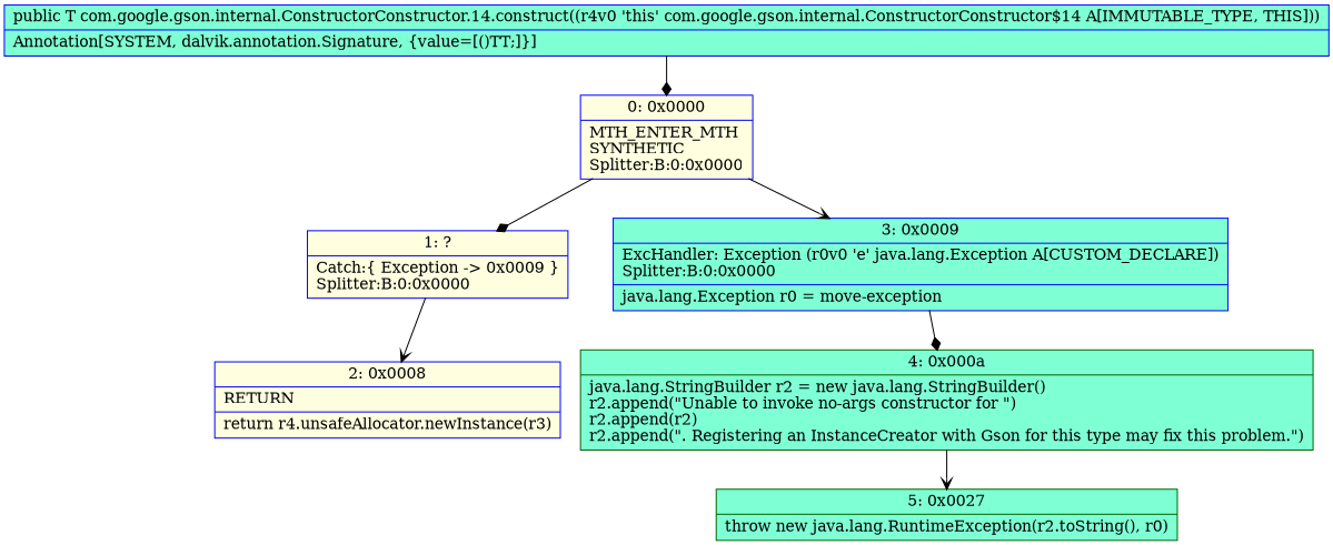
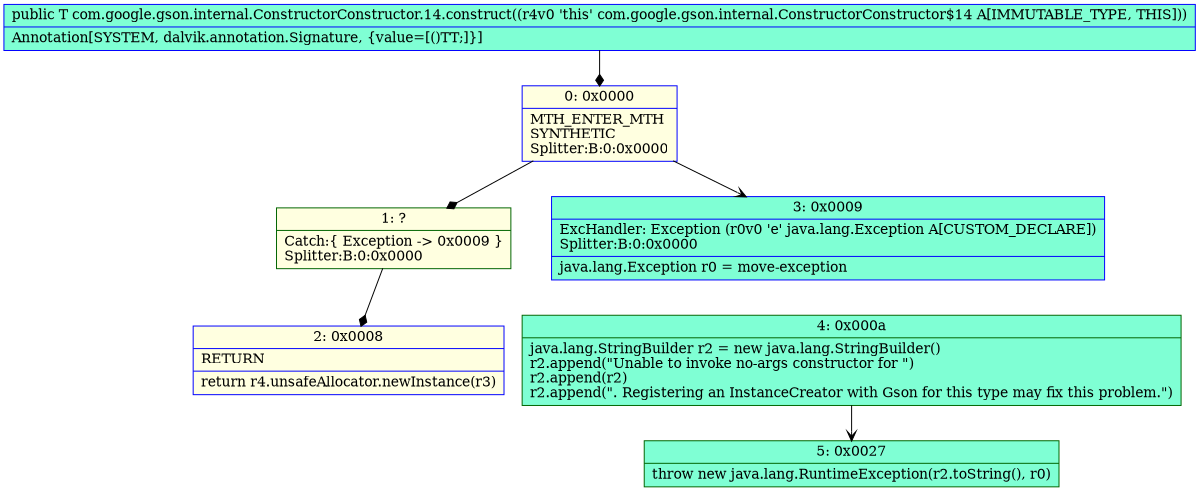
  digraph {
    node [color=blue fillcolor=aquamarine shape=record style=filled]
    edge [arrowhead=diamond]
    n1 [fillcolor=lightyellow label="{0\:\ 0x0000|MTH_ENTER_MTH\lSYNTHETIC\lSplitter:B:0:0x0000\l}"]
-   n2 [fillcolor=lightyellow label="{1\:\ ?|Catch:\{ Exception \-\> 0x0009 \}\lSplitter:B:0:0x0000\l}"]
+   n2 [color=darkgreen fillcolor=lightyellow label="{1\:\ ?|Catch:\{ Exception \-\> 0x0009 \}\lSplitter:B:0:0x0000\l}"]
    n3 [label="{3\:\ 0x0009|ExcHandler: Exception (r0v0 'e' java.lang.Exception A[CUSTOM_DECLARE])\lSplitter:B:0:0x0000\l|java.lang.Exception r0 = move\-exception\l}"]
    n4 [fillcolor=lightyellow label="{2\:\ 0x0008|RETURN\l|return r4.unsafeAllocator.newInstance(r3)\l}"]
    n5 [color=darkgreen label="{4\:\ 0x000a|java.lang.StringBuilder r2 = new java.lang.StringBuilder()\lr2.append(\"Unable to invoke no\-args constructor for \")\lr2.append(r2)\lr2.append(\". Registering an InstanceCreator with Gson for this type may fix this problem.\")\l}"]
    n6 [color=darkgreen label="{5\:\ 0x0027|throw new java.lang.RuntimeException(r2.toString(), r0)\l}"]
    n7 [label="{public T com.google.gson.internal.ConstructorConstructor.14.construct((r4v0 'this' com.google.gson.internal.ConstructorConstructor$14 A[IMMUTABLE_TYPE, THIS]))  | Annotation[SYSTEM, dalvik.annotation.Signature, \{value=[()TT;]\}]\l}"]
    n1 -> n2
    n1 -> n3 [arrowhead=vee]
-   n2 -> n4 [arrowhead=vee]
-   n3 -> n5
+   n2 -> n4
    n5 -> n6 [arrowhead=vee]
    n7 -> n1
  }
